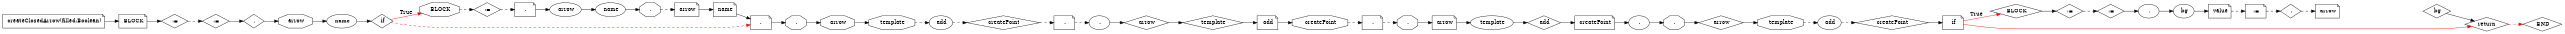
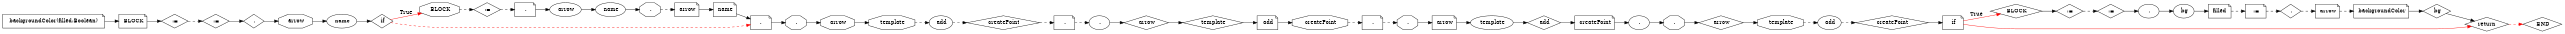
  digraph {
    rankdir=LR
    node [shape=diamond]
    edge [color=black style=solid]
-   n1 [label=" createClosedArrow(filled:Boolean)" shape=note]
+   n1 [label="backgroundColor(filled:Boolean)" shape=note]
    n2 [label=" BLOCK" shape=note]
    n3 [label=" :="]
    n4 [label=" :="]
    n5 [label=" ."]
    n6 [label=" arrow" shape=octagon]
    n7 [label=" name" shape=ellipse]
    n8 [label=" if"]
    n9 [label=" BLOCK" shape=octagon]
    n10 [label="." shape=note]
    n11 [label=" :="]
    n12 [label=" ." shape=octagon]
    n13 [label=" ." shape=note]
    n14 [label=" arrow" shape=octagon]
    n15 [label=" arrow" shape=ellipse]
    n16 [label=" template" shape=octagon]
    n17 [label=" name" shape=ellipse]
    n18 [label=" add" shape=ellipse]
    n19 [label=" ." shape=octagon]
    n20 [label=" createPoint"]
    n21 [label=" arrow" shape=note]
    n22 [label=" ." shape=note]
    n23 [label=" name" shape=note]
    n24 [label=" ." shape=ellipse]
    n25 [label=" arrow"]
    n26 [label=" template"]
    n27 [label=" add" shape=note]
    n28 [label=" createPoint" shape=octagon]
    n29 [label=" ." shape=note]
    n30 [label=" ." shape=octagon]
    n31 [label=" arrow" shape=note]
    n32 [label=" template" shape=ellipse]
    n33 [label=" add"]
    n34 [label=" createPoint" shape=note]
    n35 [label=" ." shape=ellipse]
    n36 [label=" ." shape=octagon]
    n37 [label=" arrow"]
    n38 [label=" template" shape=octagon]
    n39 [label=" add" shape=ellipse]
    n40 [label=" createPoint"]
    n41 [label=" if" shape=note]
    n42 [label=" BLOCK"]
    n43 [label=return]
    n44 [label=" :="]
    n45 [label=" END"]
    n46 [label=" :="]
    n47 [label=" ." shape=ellipse]
    n48 [label=" bg" shape=ellipse]
-   n49 [label=" value" shape=note]
+   n49 [label=filled shape=note]
    n50 [label=" :=" shape=note]
    n51 [label=" ."]
    n52 [label=" arrow" shape=note]
+   n53 [label=" backgroundColor" shape=note]
    n54 [label=" bg"]
    n1 -> n2
    n2 -> n3
    n3 -> n4 [style=dashed]
    n4 -> n5
    n5 -> n6
    n6 -> n7
    n7 -> n8
    n8 -> n9 [color=red label=True]
    n8 -> n10 [color=red style=dashed]
    n9 -> n11 [style=dashed]
    n10 -> n12
    n11 -> n13 [style=dashed]
    n12 -> n14
    n13 -> n15
    n14 -> n16
    n15 -> n17
    n16 -> n18 [style=dashed]
    n17 -> n19
    n18 -> n20 [style=dashed]
    n19 -> n21 [style=dashed]
    n20 -> n22 [style=dashed]
    n21 -> n23
    n22 -> n24 [style=dashed]
    n23 -> n10
    n24 -> n25
    n25 -> n26
    n26 -> n27
    n27 -> n28
    n28 -> n29 [style=dashed]
    n29 -> n30 [style=dashed]
    n30 -> n31
    n31 -> n32
    n32 -> n33
    n33 -> n34
    n34 -> n35
    n35 -> n36
    n36 -> n37
    n37 -> n38
    n38 -> n39 [style=dashed]
    n39 -> n40 [style=dashed]
    n40 -> n41
    n41 -> n42 [color=red label=True]
    n41 -> n43 [color=red]
    n42 -> n44
    n43 -> n45 [color=red style=dashed]
    n44 -> n46 [style=dashed]
    n46 -> n47
    n47 -> n48
    n48 -> n49
    n49 -> n50 [style=dashed]
    n50 -> n51 [style=dashed]
    n51 -> n52 [style=dashed]
+   n52 -> n53 [style=dashed]
+   n53 -> n54
    n54 -> n43
  }
